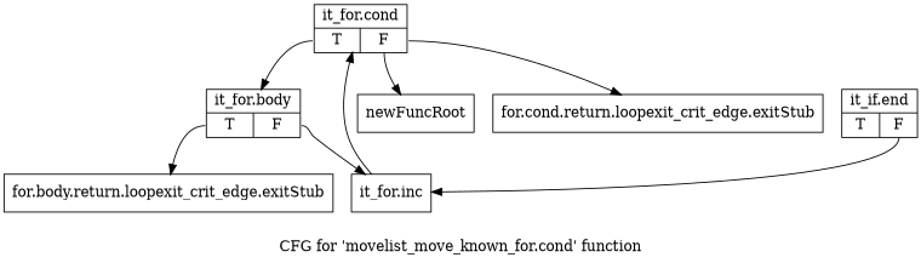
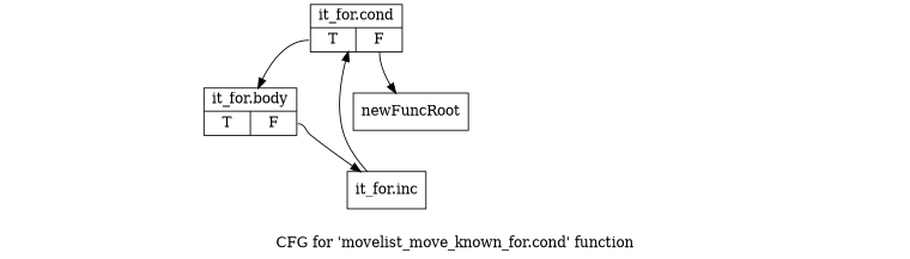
  digraph {
    label="CFG for 'movelist_move_known_for.cond' function"
    node [shape=record]
    edge [tailport=s1]
    n1 [label="{newFuncRoot}"]
    n2 [label="{it_for.cond|{<s0>T|<s1>F}}"]
-   n3 [label="{for.cond.return.loopexit_crit_edge.exitStub}"]
    n4 [label="{it_for.body|{<s0>T|<s1>F}}"]
-   n5 [label="{for.body.return.loopexit_crit_edge.exitStub}"]
    n6 [label="{it_for.inc}"]
-   n7 [label="{it_if.end|{<s0>T|<s1>F}}"]
    n2 -> n1
-   n2 -> n3
    n2 -> n4 [tailport=s0]
-   n4 -> n5 [tailport=s0]
    n4 -> n6
    n6 -> n2
-   n7 -> n6
  }
